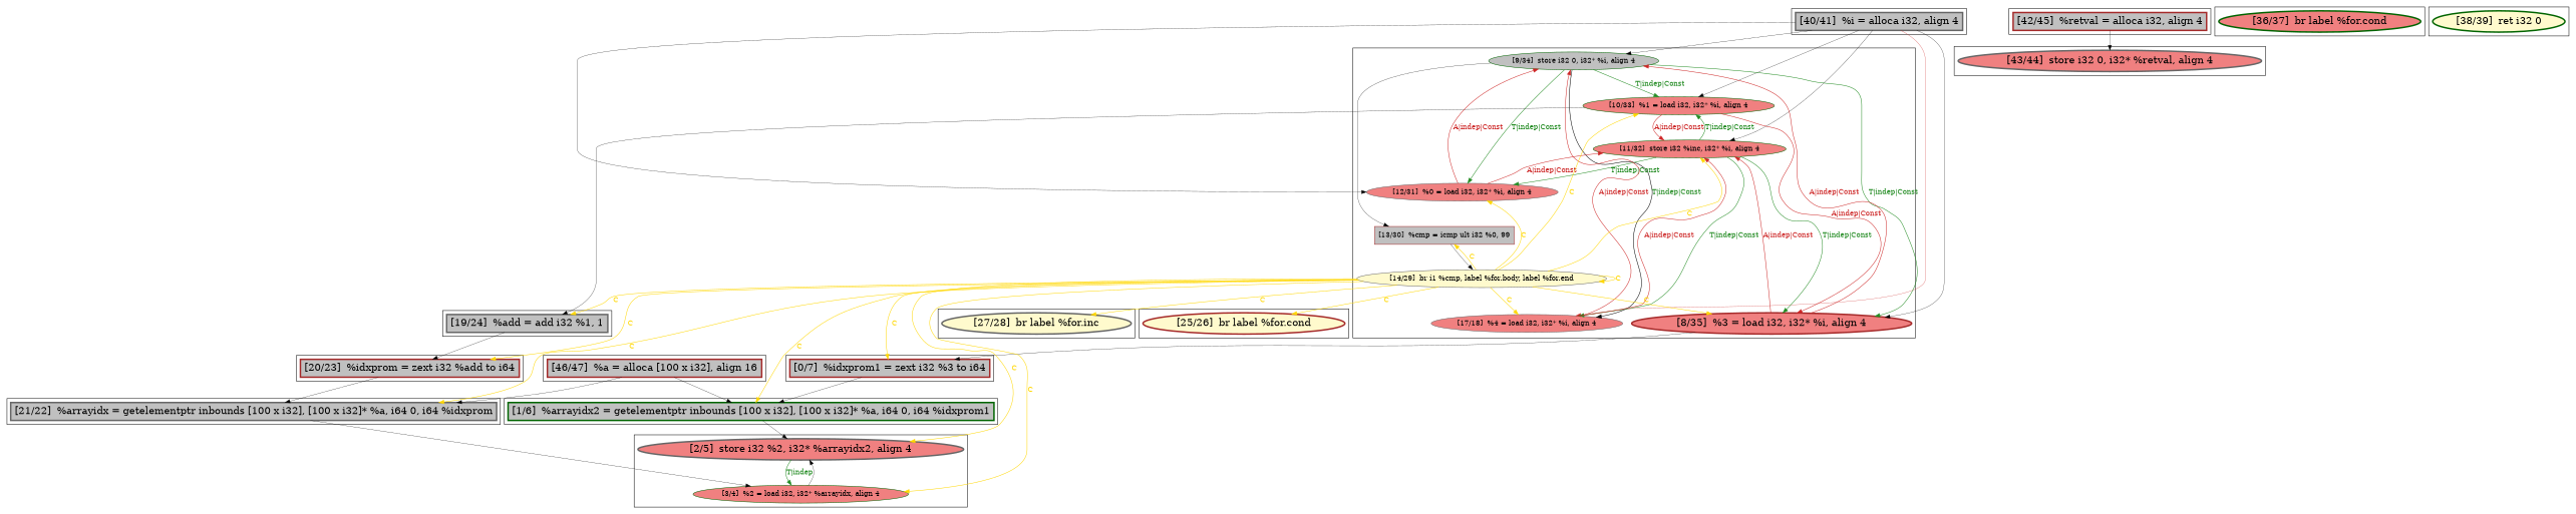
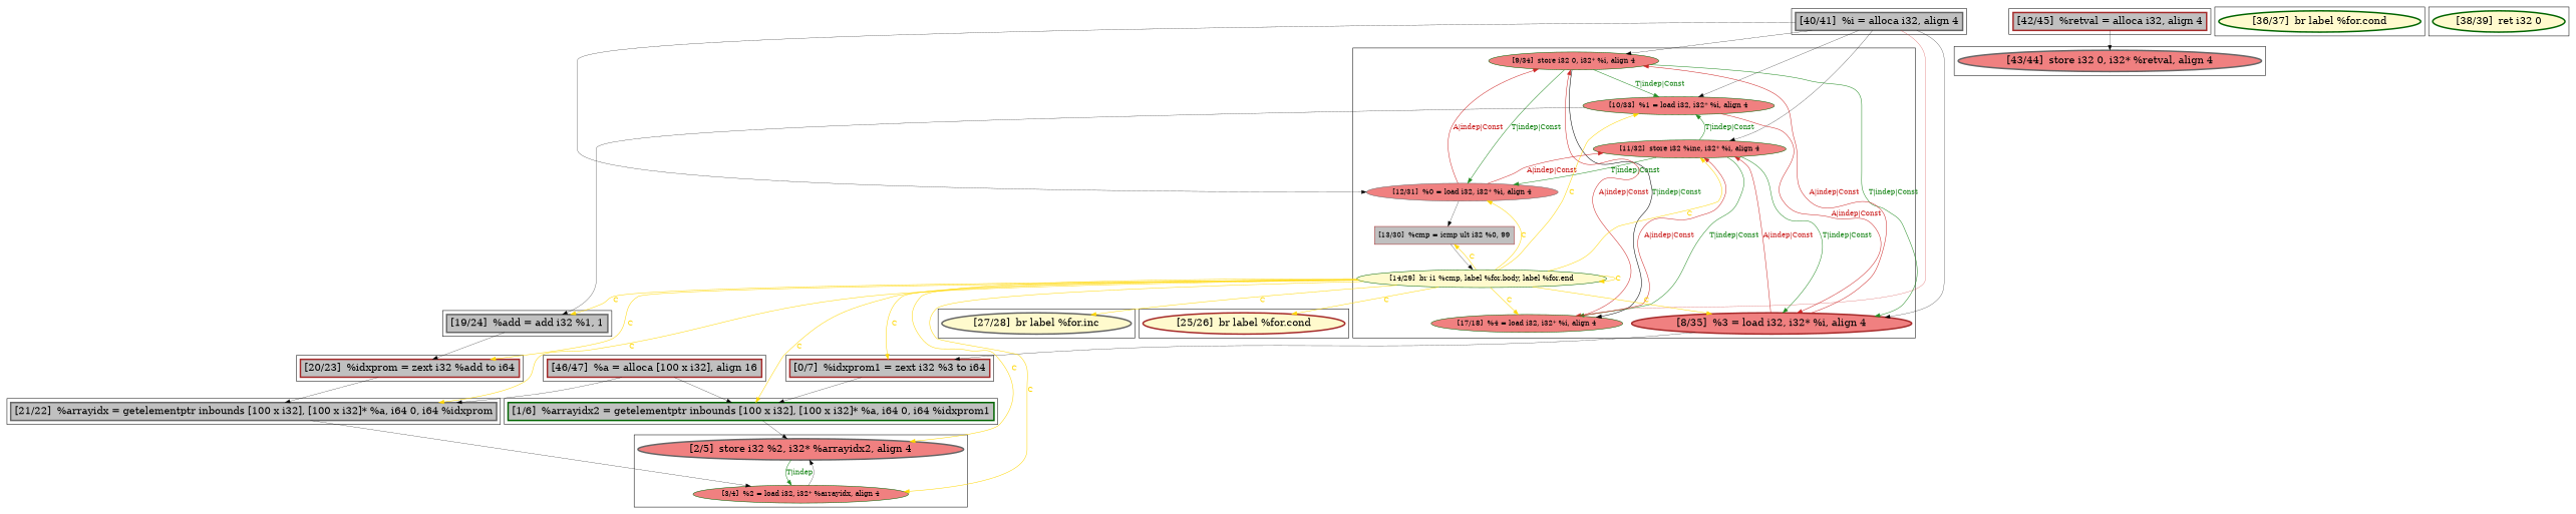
  digraph {
    node [color=darkgreen fillcolor=grey fontsize=20 penwidth=3.0 shape=ellipse style=filled]
    edge [color=black fontcolor=black penwidth=1.0 style=solid]
    n1 [color=gray40 label="[19/24]  %add = add i32 %1, 1" shape=rectangle]
    n2 [color=brown fillcolor=lemonchiffon label="[25/26]  br label %for.cond"]
    n3 [color=gray40 label="[40/41]  %i = alloca i32, align 4" shape=rectangle]
    n4 [color=gray40 fillcolor=lightcoral label="[43/44]  store i32 0, i32* %retval, align 4"]
    n5 [color=brown label="[20/23]  %idxprom = zext i32 %add to i64" shape=rectangle]
    n6 [label="[1/6]  %arrayidx2 = getelementptr inbounds [100 x i32], [100 x i32]* %a, i64 0, i64 %idxprom1" shape=rectangle]
    n7 [color=brown label="[46/47]  %a = alloca [100 x i32], align 16" shape=rectangle]
-   n8 [fillcolor=lightcoral label="[36/37]  br label %for.cond"]
+   n8 [fillcolor=lemonchiffon label="[36/37]  br label %for.cond"]
    n9 [color=gray40 fillcolor=lightcoral label="[2/5]  store i32 %2, i32* %arrayidx2, align 4"]
    n10 [fillcolor=lightcoral label="[3/4]  %2 = load i32, i32* %arrayidx, align 4" fontsize="" penwidth=""]
    n11 [color=brown label="[0/7]  %idxprom1 = zext i32 %3 to i64" shape=rectangle]
    n12 [fillcolor=lemonchiffon label="[38/39]  ret i32 0"]
    n13 [color=brown label="[42/45]  %retval = alloca i32, align 4" shape=rectangle]
    n14 [color=gray40 label="[21/22]  %arrayidx = getelementptr inbounds [100 x i32], [100 x i32]* %a, i64 0, i64 %idxprom" shape=rectangle]
    n15 [color=gray40 fillcolor=lemonchiffon label="[27/28]  br label %for.inc"]
-   n16 [label="[9/34]  store i32 0, i32* %i, align 4" fontsize="" penwidth=""]
+   n16 [fillcolor=lightcoral label="[9/34]  store i32 0, i32* %i, align 4" fontsize="" penwidth=""]
    n17 [fillcolor=lightcoral label="[10/33]  %1 = load i32, i32* %i, align 4" fontsize="" penwidth=""]
    n18 [color=gray40 fillcolor=lightcoral label="[12/31]  %0 = load i32, i32* %i, align 4" fontsize="" penwidth=""]
    n19 [fillcolor=lightcoral label="[11/32]  store i32 %inc, i32* %i, align 4" fontsize="" penwidth=""]
    n20 [color=brown fillcolor=lightcoral label="[8/35]  %3 = load i32, i32* %i, align 4"]
-   n21 [color=gray40 fillcolor=lightcoral label="[17/18]  %4 = load i32, i32* %i, align 4" fontsize="" penwidth=""]
+   n21 [fillcolor=lightcoral label="[17/18]  %4 = load i32, i32* %i, align 4" fontsize="" penwidth=""]
    n22 [color=brown label="[13/30]  %cmp = icmp ult i32 %0, 99" shape=rectangle fontsize="" penwidth=""]
-   n23 [color=gray40 fillcolor=lemonchiffon label="[14/29]  br i1 %cmp, label %for.body, label %for.end" fontsize="" penwidth=""]
+   n23 [fillcolor=lemonchiffon label="[14/29]  br i1 %cmp, label %for.body, label %for.end" fontsize="" penwidth=""]
    subgraph cluster_1 {
      n1
    }
    subgraph cluster_2 {
      n2
    }
    subgraph cluster_3 {
      n3
    }
    subgraph cluster_4 {
      n4
    }
    subgraph cluster_5 {
      n5
    }
    subgraph cluster_6 {
      n6
    }
    subgraph cluster_7 {
      n7
    }
    subgraph cluster_8 {
      n8
    }
    subgraph cluster_9 {
      n9
      n10
    }
    subgraph cluster_10 {
      n11
    }
    subgraph cluster_11 {
      n12
    }
    subgraph cluster_12 {
      n13
    }
    subgraph cluster_13 {
      n14
    }
    subgraph cluster_14 {
      n15
    }
    subgraph cluster_15 {
      n16
      n17
      n18
      n19
      n20
      n21
      n22
      n23
    }
    n1 -> n5 [penwidth=0.5]
    n3 -> n16 [penwidth=0.5]
    n3 -> n17 [penwidth=0.5]
    n3 -> n18 [penwidth=0.5]
    n3 -> n19 [penwidth=0.5]
    n3 -> n20 [penwidth=0.5]
    n3 -> n21 [color=firebrick3 penwidth=0.5]
    n5 -> n14 [penwidth=0.5]
    n6 -> n9 [penwidth=0.5]
    n7 -> n6 [penwidth=0.5]
    n7 -> n14 [penwidth=0.5]
    n9 -> n10 [color=forestgreen fontcolor=forestgreen label="T|indep"]
    n10 -> n9 [penwidth=0.5]
    n11 -> n6 [penwidth=0.5]
    n13 -> n4 [penwidth=0.5]
    n14 -> n10 [penwidth=0.5]
    n16 -> n17 [color=forestgreen fontcolor=forestgreen label="T|indep|Const"]
    n16 -> n18 [color=forestgreen fontcolor=forestgreen label="T|indep|Const"]
    n16 -> n20 [color=forestgreen fontcolor=forestgreen label="T|indep|Const"]
    n16 -> n21 [fontcolor=forestgreen label="T|indep|Const"]
    n17 -> n1 [penwidth=0.5]
-   n17 -> n19 [color=firebrick3 fontcolor=firebrick3 label="A|indep|Const"]
    n17 -> n20 [color=firebrick3 fontcolor=firebrick3 label="A|indep|Const"]
    n18 -> n16 [color=firebrick3 fontcolor=firebrick3 label="A|indep|Const"]
    n18 -> n19 [color=firebrick3 fontcolor=firebrick3 label="A|indep|Const"]
-   n16 -> n22 [penwidth=0.5]
+   n18 -> n22 [penwidth=0.5]
    n19 -> n17 [color=forestgreen fontcolor=forestgreen label="T|indep|Const"]
    n19 -> n18 [color=forestgreen fontcolor=forestgreen label="T|indep|Const"]
    n19 -> n20 [color=forestgreen fontcolor=forestgreen label="T|indep|Const"]
    n19 -> n21 [color=forestgreen fontcolor=forestgreen label="T|indep|Const"]
    n20 -> n11 [penwidth=0.5]
    n20 -> n16 [color=firebrick3 fontcolor=firebrick3 label="A|indep|Const"]
    n20 -> n19 [color=firebrick3 fontcolor=firebrick3 label="A|indep|Const"]
    n21 -> n16 [color=firebrick3 fontcolor=firebrick3 label="A|indep|Const"]
    n21 -> n19 [color=firebrick3 fontcolor=firebrick3 label="A|indep|Const"]
    n22 -> n23 [penwidth=0.5]
    n23 -> n1 [color=gold fontcolor=gold label=C]
    n23 -> n2 [color=gold fontcolor=gold label=C]
    n23 -> n5 [color=gold fontcolor=gold label=C]
    n23 -> n6 [color=gold fontcolor=gold label=C]
    n23 -> n9 [color=gold fontcolor=gold label=C]
    n23 -> n10 [color=gold fontcolor=gold label=C]
    n23 -> n11 [color=gold fontcolor=gold label=C]
    n23 -> n14 [color=gold fontcolor=gold label=C]
    n23 -> n15 [color=gold fontcolor=gold label=C]
    n23 -> n17 [color=gold fontcolor=gold label=C]
    n23 -> n18 [color=gold fontcolor=gold label=C]
    n23 -> n19 [color=gold fontcolor=gold label=C]
    n23 -> n20 [color=gold fontcolor=gold label=C]
    n23 -> n21 [color=gold fontcolor=gold label=C]
    n23 -> n22 [color=gold fontcolor=gold label=C]
    n23 -> n23 [color=gold fontcolor=gold label=C]
  }
